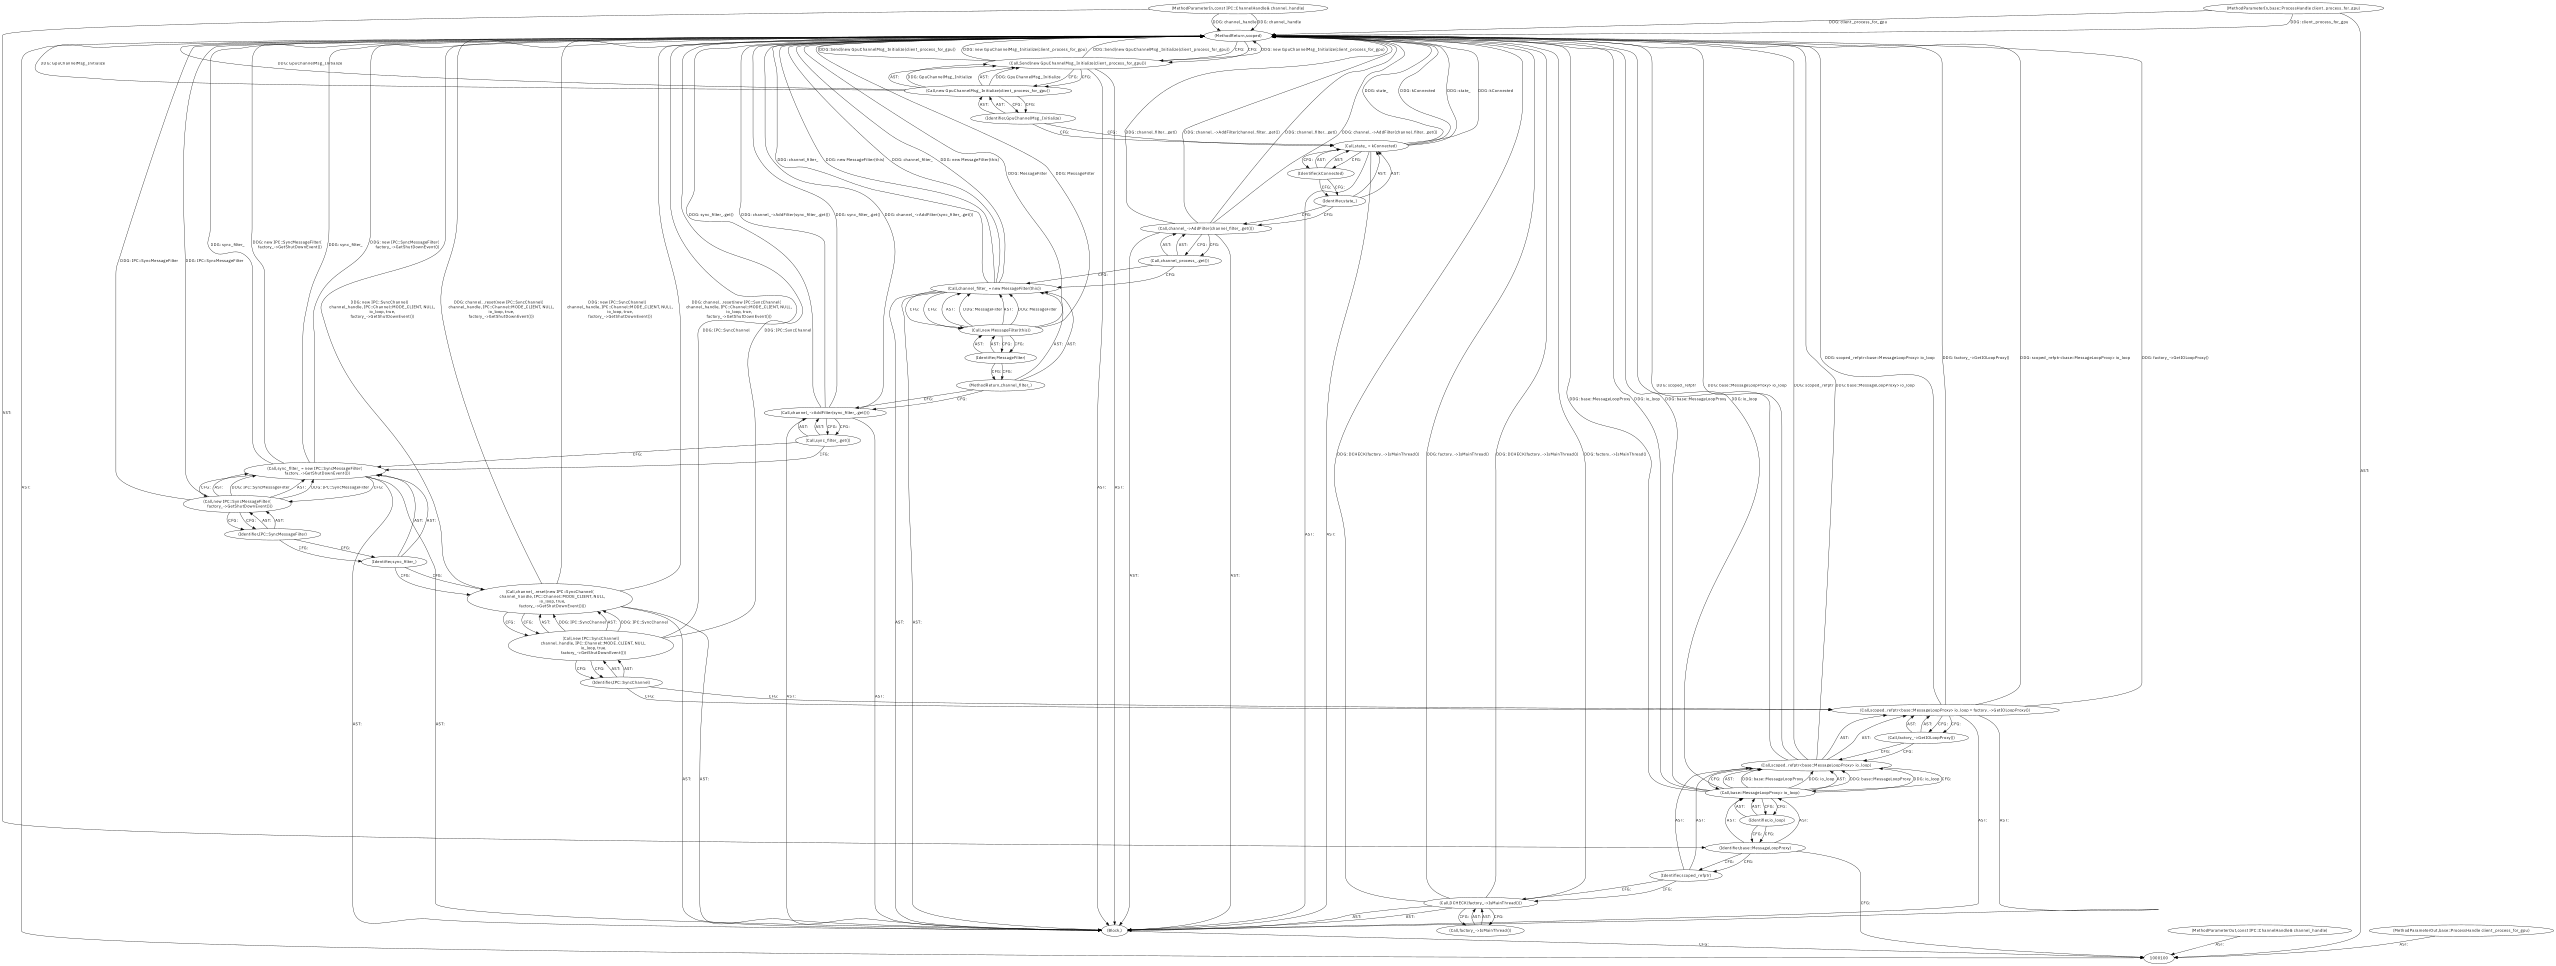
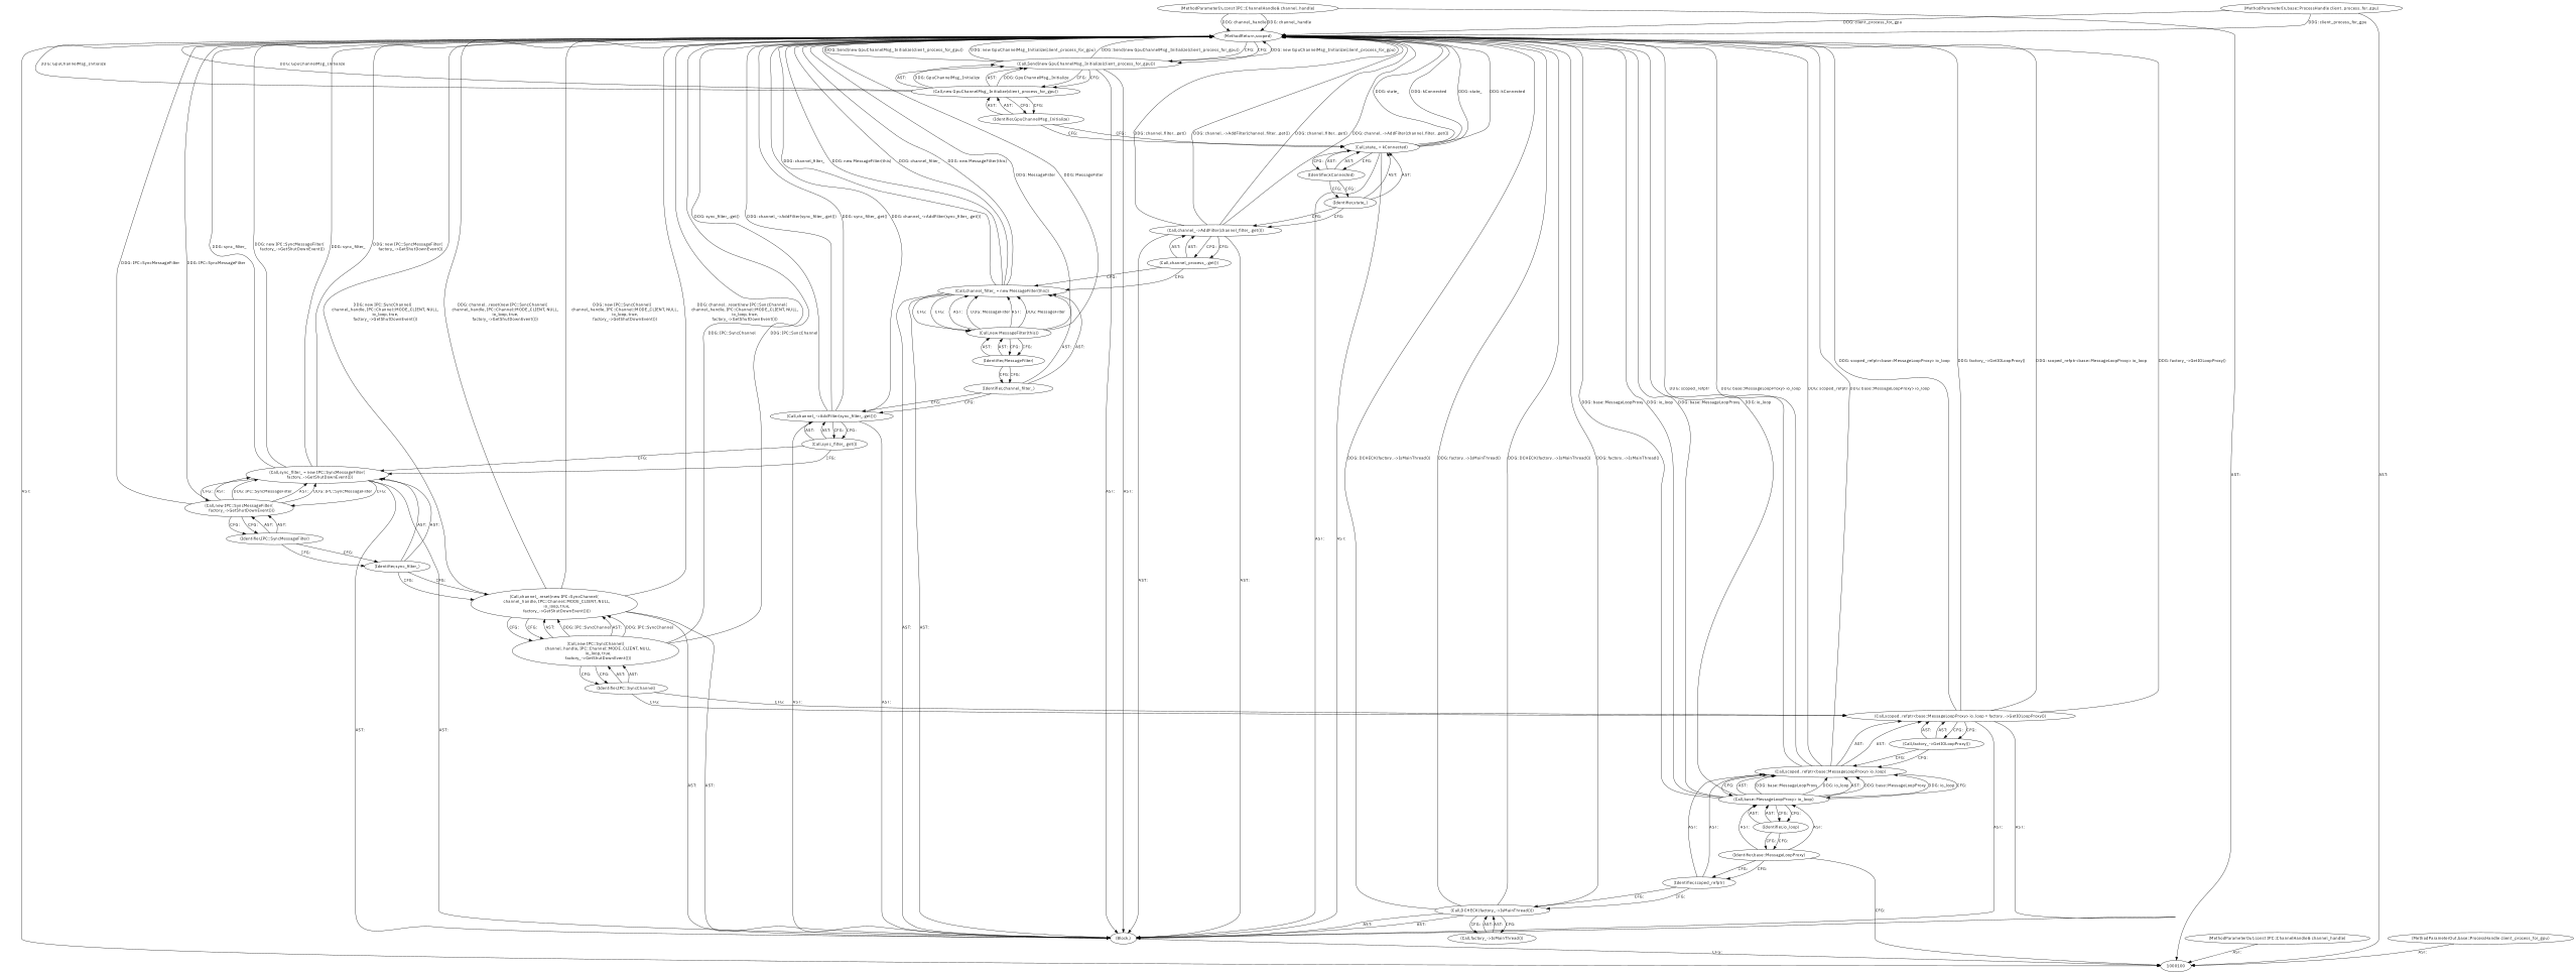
  digraph {
    fontname="IBM Plex Sans"
    node [fontname="IBM Plex Sans"]
    edge [fontname="IBM Plex Sans"]
    n1 [label="(MethodReturn,scoped)"]
    n2 [label="(Call,Send(new GpuChannelMsg_Initialize(client_process_for_gpu)))"]
    1000100
    n4 [label="(Block,)"]
    n5 [label="(Call,new GpuChannelMsg_Initialize(client_process_for_gpu))"]
    n6 [label="(Call,new IPC::SyncMessageFilter(\n      factory_->GetShutDownEvent()))"]
    n7 [label="(Call,sync_filter_ = new IPC::SyncMessageFilter(\n      factory_->GetShutDownEvent()))"]
    n8 [label="(Identifier,IPC::SyncMessageFilter)"]
    n9 [label="(Identifier,sync_filter_)"]
    n10 [label="(Call,channel_.reset(new IPC::SyncChannel(\n      channel_handle, IPC::Channel::MODE_CLIENT, NULL,\n      io_loop, true,\n      factory_->GetShutDownEvent())))"]
    n11 [label="(Call,new IPC::SyncChannel(\n      channel_handle, IPC::Channel::MODE_CLIENT, NULL,\n      io_loop, true,\n      factory_->GetShutDownEvent()))"]
    n12 [label="(Call,channel_->AddFilter(sync_filter_.get()))"]
    n13 [label="(Call,sync_filter_.get())"]
    n14 [label="(Call,channel_filter_ = new MessageFilter(this))"]
    n15 [label="(Call,new MessageFilter(this))"]
    n16 [label="(Identifier,MessageFilter)"]
-   n17 [label="(MethodReturn,channel_filter_)"]
+   n17 [label="(Identifier,channel_filter_)"]
    n18 [label="(Call,channel_->AddFilter(channel_filter_.get()))"]
    n19 [label="(Call,channel_process_.get())"]
    n20 [label="(MethodParameterIn,const IPC::ChannelHandle& channel_handle)"]
    n21 [label="(MethodParameterOut,const IPC::ChannelHandle& channel_handle)"]
    n22 [label="(Identifier,kConnected)"]
    n23 [label="(Call,state_ = kConnected)"]
    n24 [label="(Identifier,state_)"]
    n25 [label="(Identifier,GpuChannelMsg_Initialize)"]
    n26 [label="(MethodParameterIn,base::ProcessHandle client_process_for_gpu)"]
    n27 [label="(MethodParameterOut,base::ProcessHandle client_process_for_gpu)"]
    n28 [label="(Call,factory_->IsMainThread())"]
    n29 [label="(Call,DCHECK(factory_->IsMainThread()))"]
    n30 [label="(Call,base::MessageLoopProxy> io_loop)"]
    n31 [label="(Call,scoped_refptr<base::MessageLoopProxy> io_loop)"]
    n32 [label="(Identifier,io_loop)"]
    n33 [label="(Call,scoped_refptr<base::MessageLoopProxy> io_loop = factory_->GetIOLoopProxy())"]
    n34 [label="(Identifier,base::MessageLoopProxy)"]
    n35 [label="(Identifier,scoped_refptr)"]
    n36 [label="(Call,factory_->GetIOLoopProxy())"]
    n37 [label="(Identifier,IPC::SyncChannel)"]
    n1 -> n2 [label="CFG: "]
    n1 -> n2 [label="CFG: "]
    n1 -> 1000100 [label="AST: "]
    n2 -> n1 [label="DDG: new GpuChannelMsg_Initialize(client_process_for_gpu)"]
    n2 -> n1 [label="DDG: Send(new GpuChannelMsg_Initialize(client_process_for_gpu))"]
    n2 -> n1 [label="DDG: new GpuChannelMsg_Initialize(client_process_for_gpu)"]
    n2 -> n1 [label="DDG: Send(new GpuChannelMsg_Initialize(client_process_for_gpu))"]
    n2 -> n4 [label="AST: "]
    n2 -> n4 [label="AST: "]
    n2 -> n5 [label="CFG: "]
    n2 -> n5 [label="CFG: "]
    n4 -> 1000100 [label="CFG: "]
    n5 -> n1 [label="DDG: GpuChannelMsg_Initialize"]
    n5 -> n1 [label="DDG: GpuChannelMsg_Initialize"]
    n5 -> n2 [label="AST: "]
    n5 -> n2 [label="DDG: GpuChannelMsg_Initialize"]
    n5 -> n2 [label="AST: "]
    n5 -> n2 [label="DDG: GpuChannelMsg_Initialize"]
    n5 -> n25 [label="CFG: "]
    n5 -> n25 [label="CFG: "]
    n6 -> n1 [label="DDG: IPC::SyncMessageFilter"]
    n6 -> n1 [label="DDG: IPC::SyncMessageFilter"]
    n6 -> n7 [label="AST: "]
    n6 -> n7 [label="DDG: IPC::SyncMessageFilter"]
    n6 -> n7 [label="AST: "]
    n6 -> n7 [label="DDG: IPC::SyncMessageFilter"]
    n6 -> n8 [label="CFG: "]
    n6 -> n8 [label="CFG: "]
    n7 -> n1 [label="DDG: sync_filter_"]
    n7 -> n1 [label="DDG: new IPC::SyncMessageFilter(\n      factory_->GetShutDownEvent())"]
    n7 -> n1 [label="DDG: sync_filter_"]
    n7 -> n1 [label="DDG: new IPC::SyncMessageFilter(\n      factory_->GetShutDownEvent())"]
    n7 -> n4 [label="AST: "]
    n7 -> n4 [label="AST: "]
    n7 -> n6 [label="CFG: "]
    n7 -> n6 [label="CFG: "]
    n8 -> n6 [label="AST: "]
    n8 -> n6 [label="AST: "]
    n8 -> n9 [label="CFG: "]
    n8 -> n9 [label="CFG: "]
    n9 -> n7 [label="AST: "]
    n9 -> n7 [label="AST: "]
    n9 -> n10 [label="CFG: "]
    n9 -> n10 [label="CFG: "]
    n10 -> n1 [label="DDG: new IPC::SyncChannel(\n      channel_handle, IPC::Channel::MODE_CLIENT, NULL,\n      io_loop, true,\n      factory_->GetShutDownEvent())"]
    n10 -> n1 [label="DDG: channel_.reset(new IPC::SyncChannel(\n      channel_handle, IPC::Channel::MODE_CLIENT, NULL,\n      io_loop, true,\n      factory_->GetShutDownEvent()))"]
    n10 -> n1 [label="DDG: new IPC::SyncChannel(\n      channel_handle, IPC::Channel::MODE_CLIENT, NULL,\n      io_loop, true,\n      factory_->GetShutDownEvent())"]
    n10 -> n1 [label="DDG: channel_.reset(new IPC::SyncChannel(\n      channel_handle, IPC::Channel::MODE_CLIENT, NULL,\n      io_loop, true,\n      factory_->GetShutDownEvent()))"]
    n10 -> n4 [label="AST: "]
    n10 -> n4 [label="AST: "]
    n10 -> n11 [label="CFG: "]
    n10 -> n11 [label="CFG: "]
    n11 -> n1 [label="DDG: IPC::SyncChannel"]
    n11 -> n1 [label="DDG: IPC::SyncChannel"]
    n11 -> n10 [label="AST: "]
    n11 -> n10 [label="DDG: IPC::SyncChannel"]
    n11 -> n10 [label="AST: "]
    n11 -> n10 [label="DDG: IPC::SyncChannel"]
    n11 -> n37 [label="CFG: "]
    n11 -> n37 [label="CFG: "]
    n12 -> n1 [label="DDG: sync_filter_.get()"]
    n12 -> n1 [label="DDG: channel_->AddFilter(sync_filter_.get())"]
    n12 -> n1 [label="DDG: sync_filter_.get()"]
    n12 -> n1 [label="DDG: channel_->AddFilter(sync_filter_.get())"]
    n12 -> n4 [label="AST: "]
    n12 -> n4 [label="AST: "]
    n12 -> n13 [label="CFG: "]
    n12 -> n13 [label="CFG: "]
    n13 -> n7 [label="CFG: "]
    n13 -> n7 [label="CFG: "]
    n13 -> n12 [label="AST: "]
    n13 -> n12 [label="AST: "]
    n14 -> n1 [label="DDG: channel_filter_"]
    n14 -> n1 [label="DDG: new MessageFilter(this)"]
    n14 -> n1 [label="DDG: channel_filter_"]
    n14 -> n1 [label="DDG: new MessageFilter(this)"]
    n14 -> n4 [label="AST: "]
    n14 -> n4 [label="AST: "]
    n14 -> n15 [label="CFG: "]
    n14 -> n15 [label="CFG: "]
    n15 -> n1 [label="DDG: MessageFilter"]
    n15 -> n1 [label="DDG: MessageFilter"]
    n15 -> n14 [label="AST: "]
    n15 -> n14 [label="DDG: MessageFilter"]
    n15 -> n14 [label="AST: "]
    n15 -> n14 [label="DDG: MessageFilter"]
    n15 -> n16 [label="CFG: "]
    n15 -> n16 [label="CFG: "]
    n16 -> n15 [label="AST: "]
    n16 -> n15 [label="AST: "]
    n16 -> n17 [label="CFG: "]
    n16 -> n17 [label="CFG: "]
    n17 -> n12 [label="CFG: "]
    n17 -> n12 [label="CFG: "]
    n17 -> n14 [label="AST: "]
    n17 -> n14 [label="AST: "]
    n18 -> n1 [label="DDG: channel_filter_.get()"]
    n18 -> n1 [label="DDG: channel_->AddFilter(channel_filter_.get())"]
    n18 -> n1 [label="DDG: channel_filter_.get()"]
    n18 -> n1 [label="DDG: channel_->AddFilter(channel_filter_.get())"]
    n18 -> n4 [label="AST: "]
    n18 -> n4 [label="AST: "]
    n18 -> n19 [label="CFG: "]
    n18 -> n19 [label="CFG: "]
    n19 -> n14 [label="CFG: "]
    n19 -> n14 [label="CFG: "]
    n19 -> n18 [label="AST: "]
    n19 -> n18 [label="AST: "]
    n20 -> n1 [label="DDG: channel_handle"]
    n20 -> n1 [label="DDG: channel_handle"]
-   n20 -> n34 [label="AST: "]
+   n20 -> 1000100 [label="AST: "]
    n21 -> 1000100 [label="AST: "]
    n22 -> n23 [label="AST: "]
    n22 -> n23 [label="AST: "]
    n22 -> n24 [label="CFG: "]
    n22 -> n24 [label="CFG: "]
    n23 -> n1 [label="DDG: state_"]
    n23 -> n1 [label="DDG: kConnected"]
    n23 -> n1 [label="DDG: state_"]
    n23 -> n1 [label="DDG: kConnected"]
    n23 -> n4 [label="AST: "]
    n23 -> n4 [label="AST: "]
    n23 -> n22 [label="CFG: "]
    n23 -> n22 [label="CFG: "]
    n24 -> n18 [label="CFG: "]
    n24 -> n18 [label="CFG: "]
    n24 -> n23 [label="AST: "]
    n24 -> n23 [label="AST: "]
    n25 -> n5 [label="AST: "]
    n25 -> n5 [label="AST: "]
    n25 -> n23 [label="CFG: "]
    n25 -> n23 [label="CFG: "]
    n26 -> n1 [label="DDG: client_process_for_gpu"]
    n26 -> n1 [label="DDG: client_process_for_gpu"]
    n26 -> 1000100 [label="AST: "]
    n27 -> 1000100 [label="AST: "]
    n28 -> n29 [label="AST: "]
    n28 -> n29 [label="AST: "]
    n29 -> n1 [label="DDG: DCHECK(factory_->IsMainThread())"]
    n29 -> n1 [label="DDG: factory_->IsMainThread()"]
    n29 -> n1 [label="DDG: DCHECK(factory_->IsMainThread())"]
    n29 -> n1 [label="DDG: factory_->IsMainThread()"]
    n29 -> n4 [label="AST: "]
    n29 -> n4 [label="AST: "]
    n29 -> n28 [label="CFG: "]
    n29 -> n28 [label="CFG: "]
    n30 -> n1 [label="DDG: base::MessageLoopProxy"]
    n30 -> n1 [label="DDG: io_loop"]
    n30 -> n1 [label="DDG: base::MessageLoopProxy"]
    n30 -> n1 [label="DDG: io_loop"]
    n30 -> n31 [label="AST: "]
    n30 -> n31 [label="DDG: base::MessageLoopProxy"]
    n30 -> n31 [label="DDG: io_loop"]
    n30 -> n31 [label="AST: "]
    n30 -> n31 [label="DDG: base::MessageLoopProxy"]
    n30 -> n31 [label="DDG: io_loop"]
    n30 -> n32 [label="CFG: "]
    n30 -> n32 [label="CFG: "]
    n31 -> n1 [label="DDG: scoped_refptr"]
    n31 -> n1 [label="DDG: base::MessageLoopProxy> io_loop"]
    n31 -> n1 [label="DDG: scoped_refptr"]
    n31 -> n1 [label="DDG: base::MessageLoopProxy> io_loop"]
    n31 -> n30 [label="CFG: "]
    n31 -> n30 [label="CFG: "]
    n31 -> n33 [label="AST: "]
    n31 -> n33 [label="AST: "]
    n32 -> n30 [label="AST: "]
    n32 -> n30 [label="AST: "]
    n32 -> n34 [label="CFG: "]
    n32 -> n34 [label="CFG: "]
    n33 -> n1 [label="DDG: scoped_refptr<base::MessageLoopProxy> io_loop"]
    n33 -> n1 [label="DDG: factory_->GetIOLoopProxy()"]
    n33 -> n1 [label="DDG: scoped_refptr<base::MessageLoopProxy> io_loop"]
    n33 -> n1 [label="DDG: factory_->GetIOLoopProxy()"]
    n33 -> n4 [label="AST: "]
    n33 -> n4 [label="AST: "]
    n33 -> n36 [label="CFG: "]
    n33 -> n36 [label="CFG: "]
    n34 -> 1000100 [label="CFG: "]
    n34 -> n30 [label="AST: "]
    n34 -> n30 [label="AST: "]
    n34 -> n35 [label="CFG: "]
    n34 -> n35 [label="CFG: "]
    n35 -> n29 [label="CFG: "]
    n35 -> n29 [label="CFG: "]
    n35 -> n31 [label="AST: "]
    n35 -> n31 [label="AST: "]
    n36 -> n31 [label="CFG: "]
    n36 -> n31 [label="CFG: "]
    n36 -> n33 [label="AST: "]
    n36 -> n33 [label="AST: "]
    n37 -> n11 [label="AST: "]
    n37 -> n11 [label="AST: "]
    n37 -> n33 [label="CFG: "]
    n37 -> n33 [label="CFG: "]
  }
